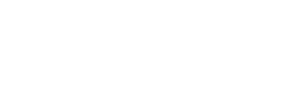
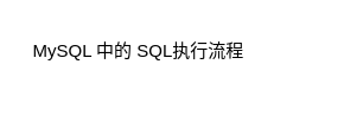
  <mxCell id="0" />
  <mxCell id="1" parent="0" />
+ <mxCell id="2" value="MySQL 中的 SQL执行流程" style="text;whiteSpace=wrap;html=1;" vertex="1" parent="1"><mxGeometry x="20" y="20" width="190" height="40" as="geometry" /></mxCell>
